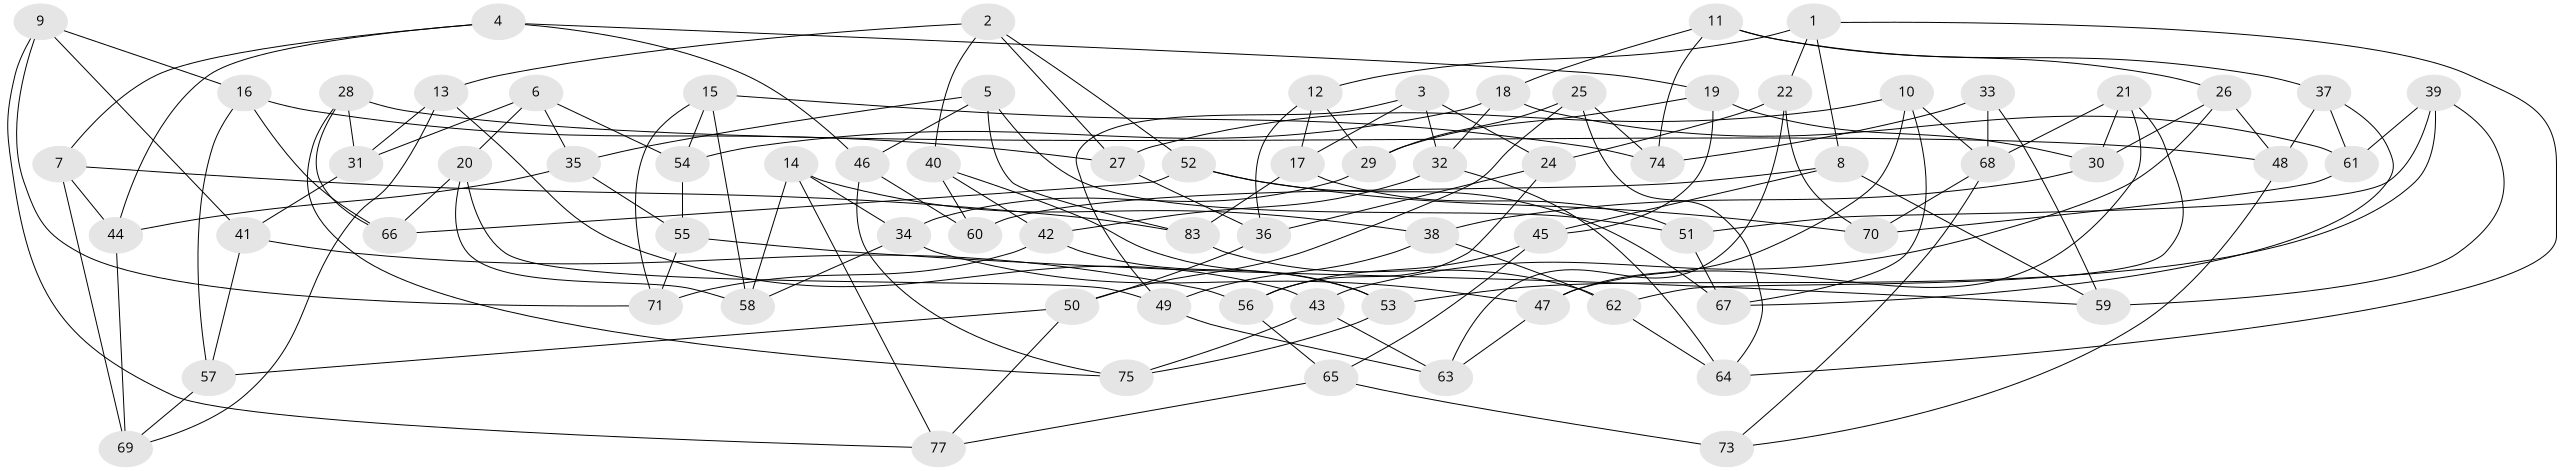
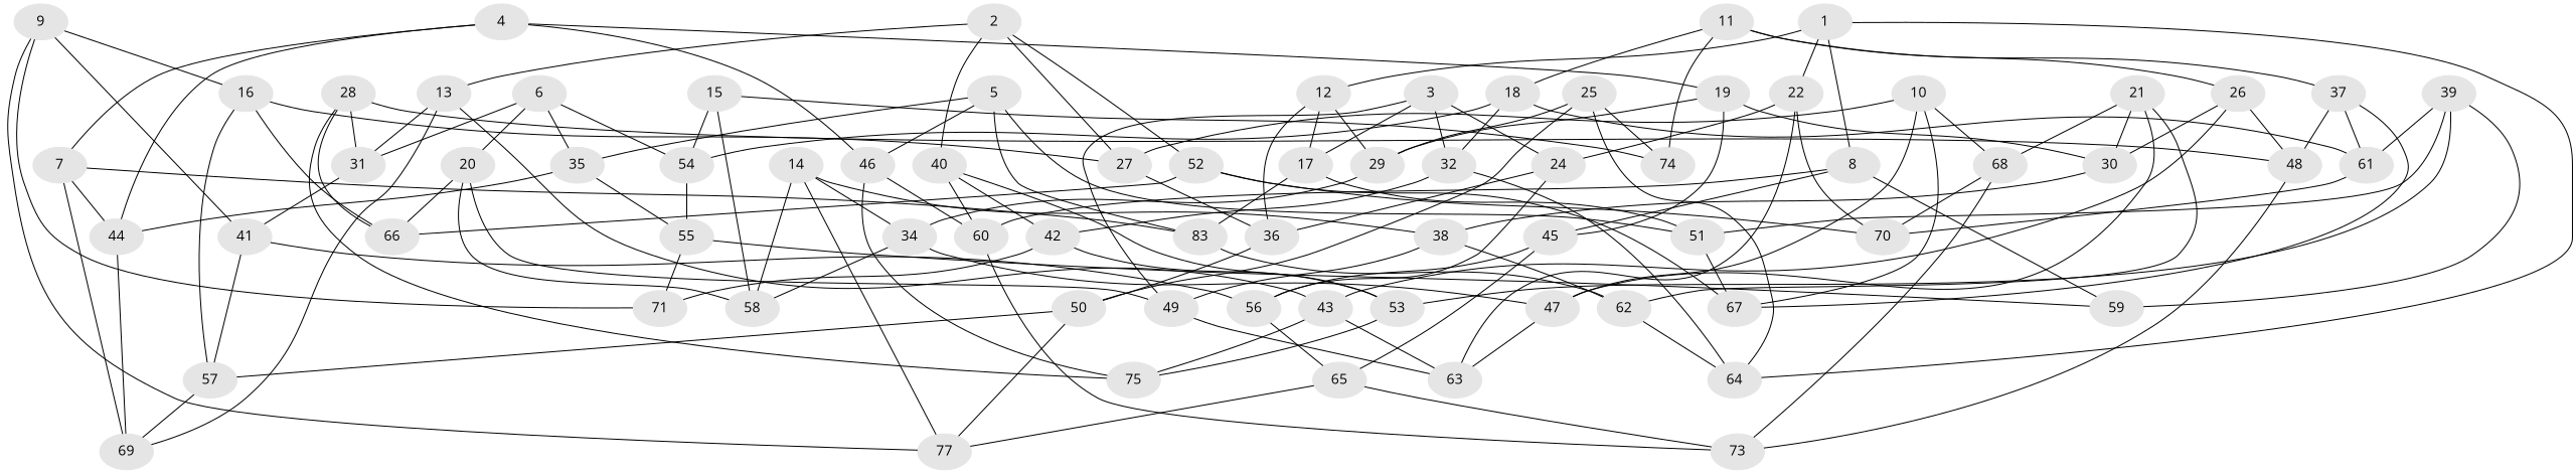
  graph {
    fontname="Open Sans"
    node [color=gray90 fontname="Open Sans" style=filled]
    edge [fontname="Open Sans"]
    1
    8
    12
    22
    64
    45
    59
    60
    17
    29
    36
    24
    63
    70
    2
    13
    27
    40
    52
    31
    69
    43
    42
    53
    67
    66
    3
    32
    49
    n30 [label=83]
    51
    56
    4
    7
    19
    44
    46
    30
    75
    5
    35
    62
    55
    6
    20
    54
    58
    41
    65
    73
    9
    16
    71
    n54 [label=77]
    57
    10
    47
    68
-   33
    74
    11
    18
    26
    37
    61
    48
    34
    50
    14
    38
    15
    21
    25
    28
    39
    1 -- 8
    1 -- 12
    1 -- 22
    1 -- 64
    8 -- 45
    8 -- 59
    8 -- 60
    12 -- 17
    12 -- 29
    12 -- 36
    22 -- 24
    22 -- 63
    22 -- 70
    45 -- 56
    45 -- 65
+   60 -- 73
    17 -- n30
    17 -- 51
    29 -- 34
    36 -- 50
    24 -- 36
    24 -- 56
    2 -- 13
    2 -- 27
    2 -- 40
    2 -- 52
    13 -- 31
    13 -- 69
    13 -- 43
    27 -- 36
    40 -- 60
    40 -- 42
    40 -- 53
    52 -- 70
    52 -- 67
    52 -- 66
    31 -- 41
    43 -- 63
    43 -- 75
    42 -- 53
    42 -- 71
    53 -- 75
    3 -- 17
    3 -- 24
    3 -- 32
    3 -- 49
    32 -- 64
    32 -- 42
    49 -- 63
    n30 -- 62
    51 -- 67
    56 -- 65
    4 -- 7
    4 -- 19
    4 -- 44
    4 -- 46
    7 -- 69
    7 -- n30
    7 -- 44
    19 -- 45
    19 -- 29
    19 -- 30
    44 -- 69
    46 -- 60
    46 -- 75
    30 -- 38
    5 -- n30
    5 -- 51
    5 -- 46
    5 -- 35
    35 -- 44
    35 -- 55
    62 -- 64
    55 -- 59
    55 -- 71
    6 -- 31
    6 -- 35
    6 -- 20
    6 -- 54
    20 -- 66
    20 -- 49
    20 -- 58
    54 -- 55
    41 -- 56
    41 -- 57
    65 -- 73
    65 -- n54
    9 -- 41
    9 -- 16
    9 -- 71
    9 -- n54
    16 -- 27
    16 -- 66
    16 -- 57
    57 -- 69
    10 -- 27
    10 -- 67
    10 -- 47
    10 -- 68
    47 -- 63
    68 -- 70
    68 -- 73
-   33 -- 59
-   33 -- 68
-   33 -- 74
    11 -- 74
    11 -- 18
    11 -- 26
    11 -- 37
    18 -- 32
    18 -- 54
    18 -- 61
    26 -- 43
    26 -- 30
    26 -- 48
    37 -- 67
    37 -- 61
    37 -- 48
    61 -- 70
    48 -- 73
    34 -- 58
    34 -- 47
    50 -- n54
    50 -- 57
    14 -- 58
    14 -- n54
    14 -- 34
    14 -- 38
    38 -- 49
    38 -- 62
    15 -- 54
    15 -- 58
-   15 -- 71
    15 -- 74
    21 -- 30
    21 -- 62
    21 -- 47
    21 -- 68
    25 -- 64
    25 -- 29
    25 -- 74
    25 -- 50
    28 -- 31
    28 -- 66
    28 -- 75
    28 -- 48
    39 -- 59
    39 -- 53
    39 -- 51
    39 -- 61
  }
